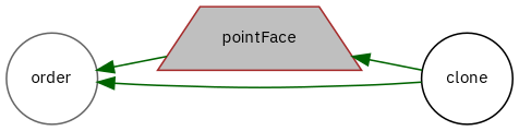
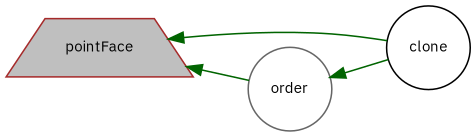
  digraph {
    fontname="IBM Plex Sans"
    rankdir=LR
    node [fontname="IBM Plex Sans" fontsize=10 shape=circle]
    edge [color=darkgreen dir=back fontname="IBM Plex Sans" fontsize=10 labelfontname=FreeSans labelfontsize=10 style=solid]
    n1 [color=brown fillcolor=grey75 fontcolor=black height=0.2 label=pointFace shape=trapezium style=filled width=0.4]
    n2 [color=black height=0.2 label=clone width=0.4]
    n3 [color=gray40 height=0.2 label=order width=0.4]
    n1 -> n2
-   n3 -> n1
+   n1 -> n3
    n3 -> n2
  }
